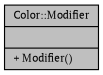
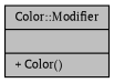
  digraph {
    fontname="PT Serif"
-   n1 [color=black fillcolor=grey75 fontcolor=black fontname="PT Serif" fontsize=10 height=0.2 label="{Color::Modifier\n||+ Modifier()\l}" shape=record style=filled width=0.4]
+   n1 [color=black fillcolor=grey75 fontcolor=black fontname="PT Serif" fontsize=10 height=0.2 label="{Color::Modifier\n||+ Color()\l}" shape=record style=filled width=0.4]
  }
